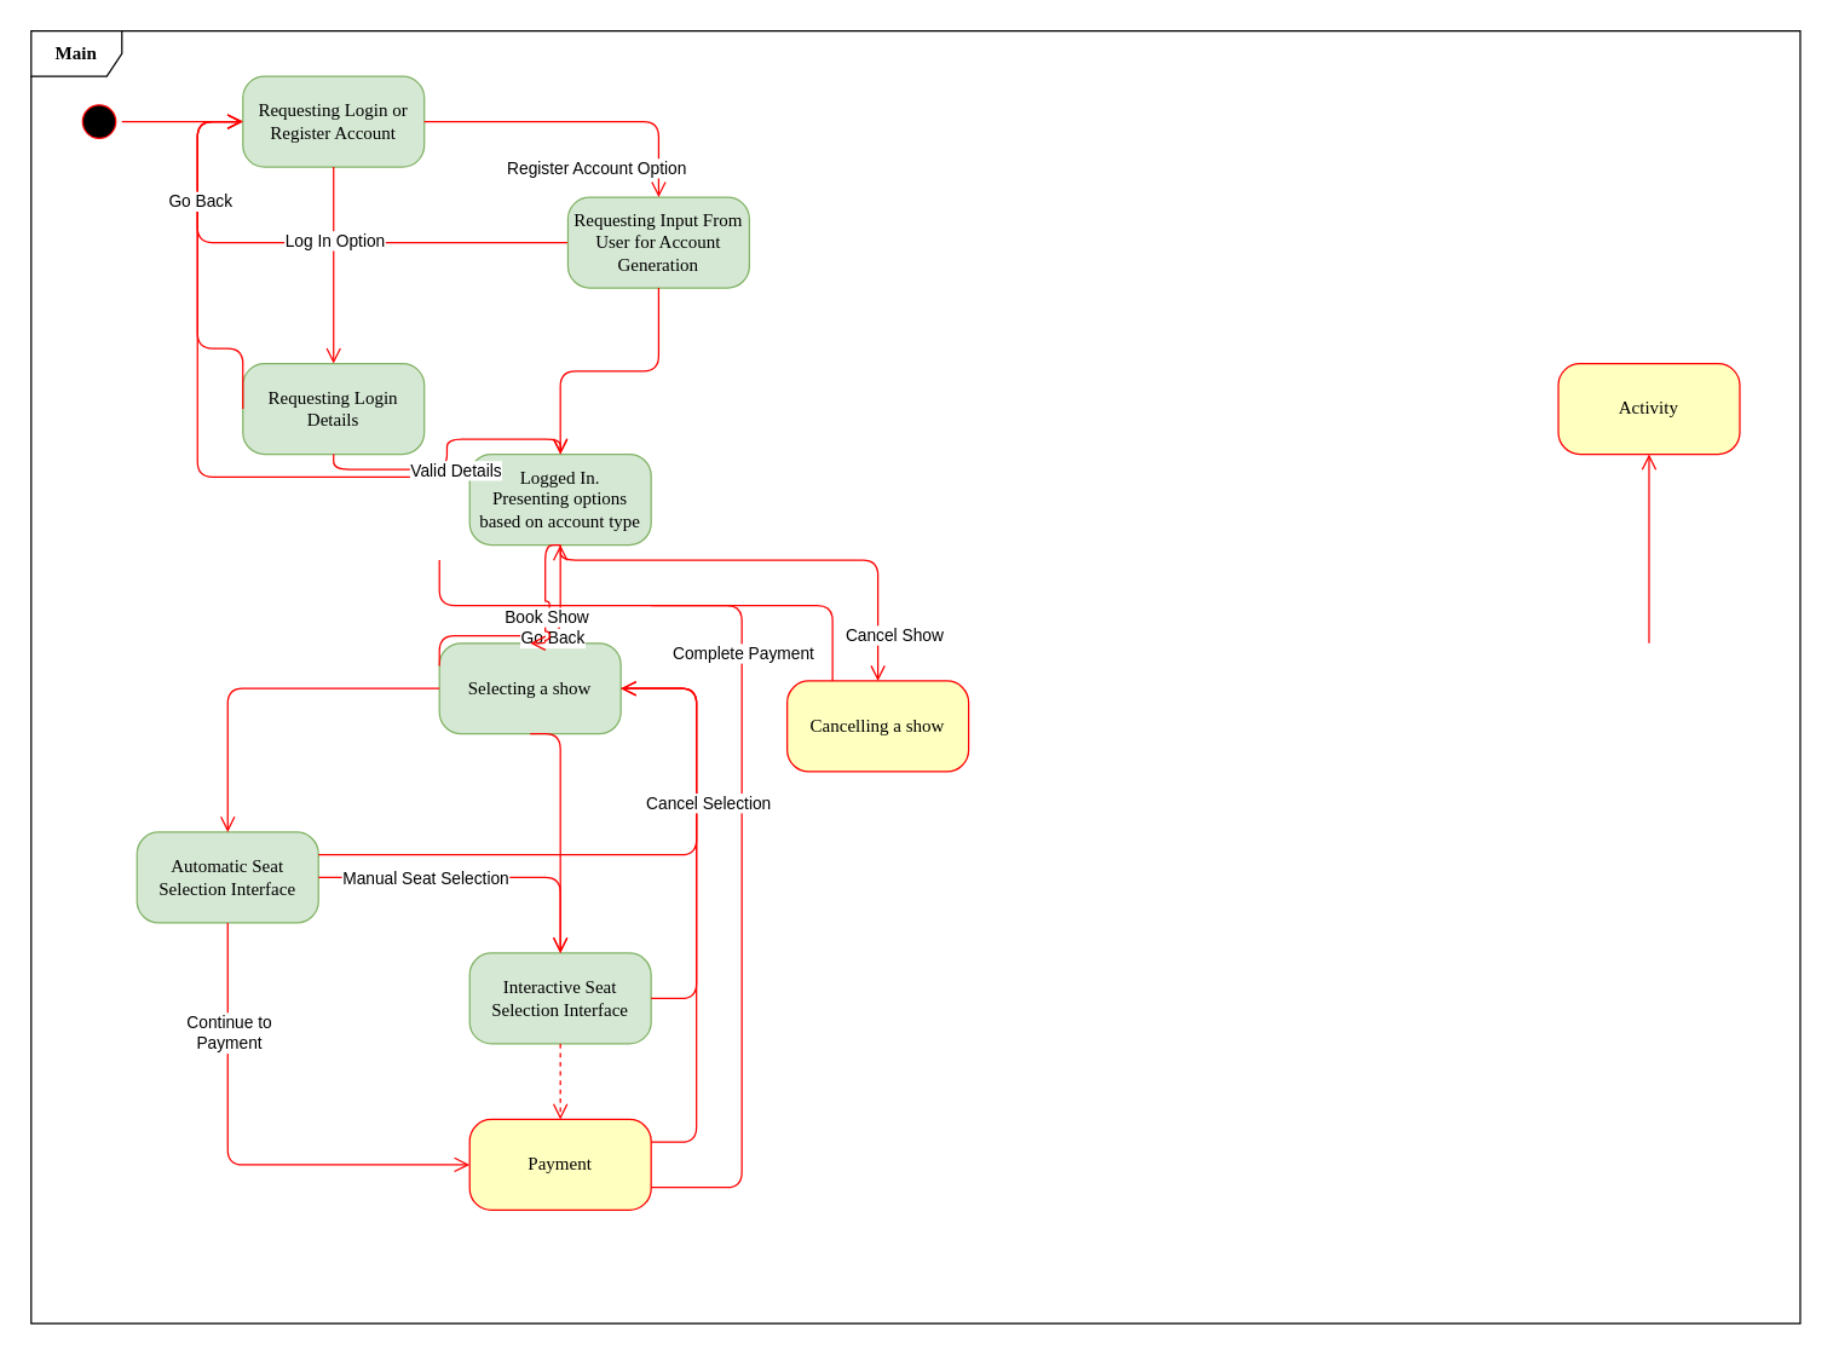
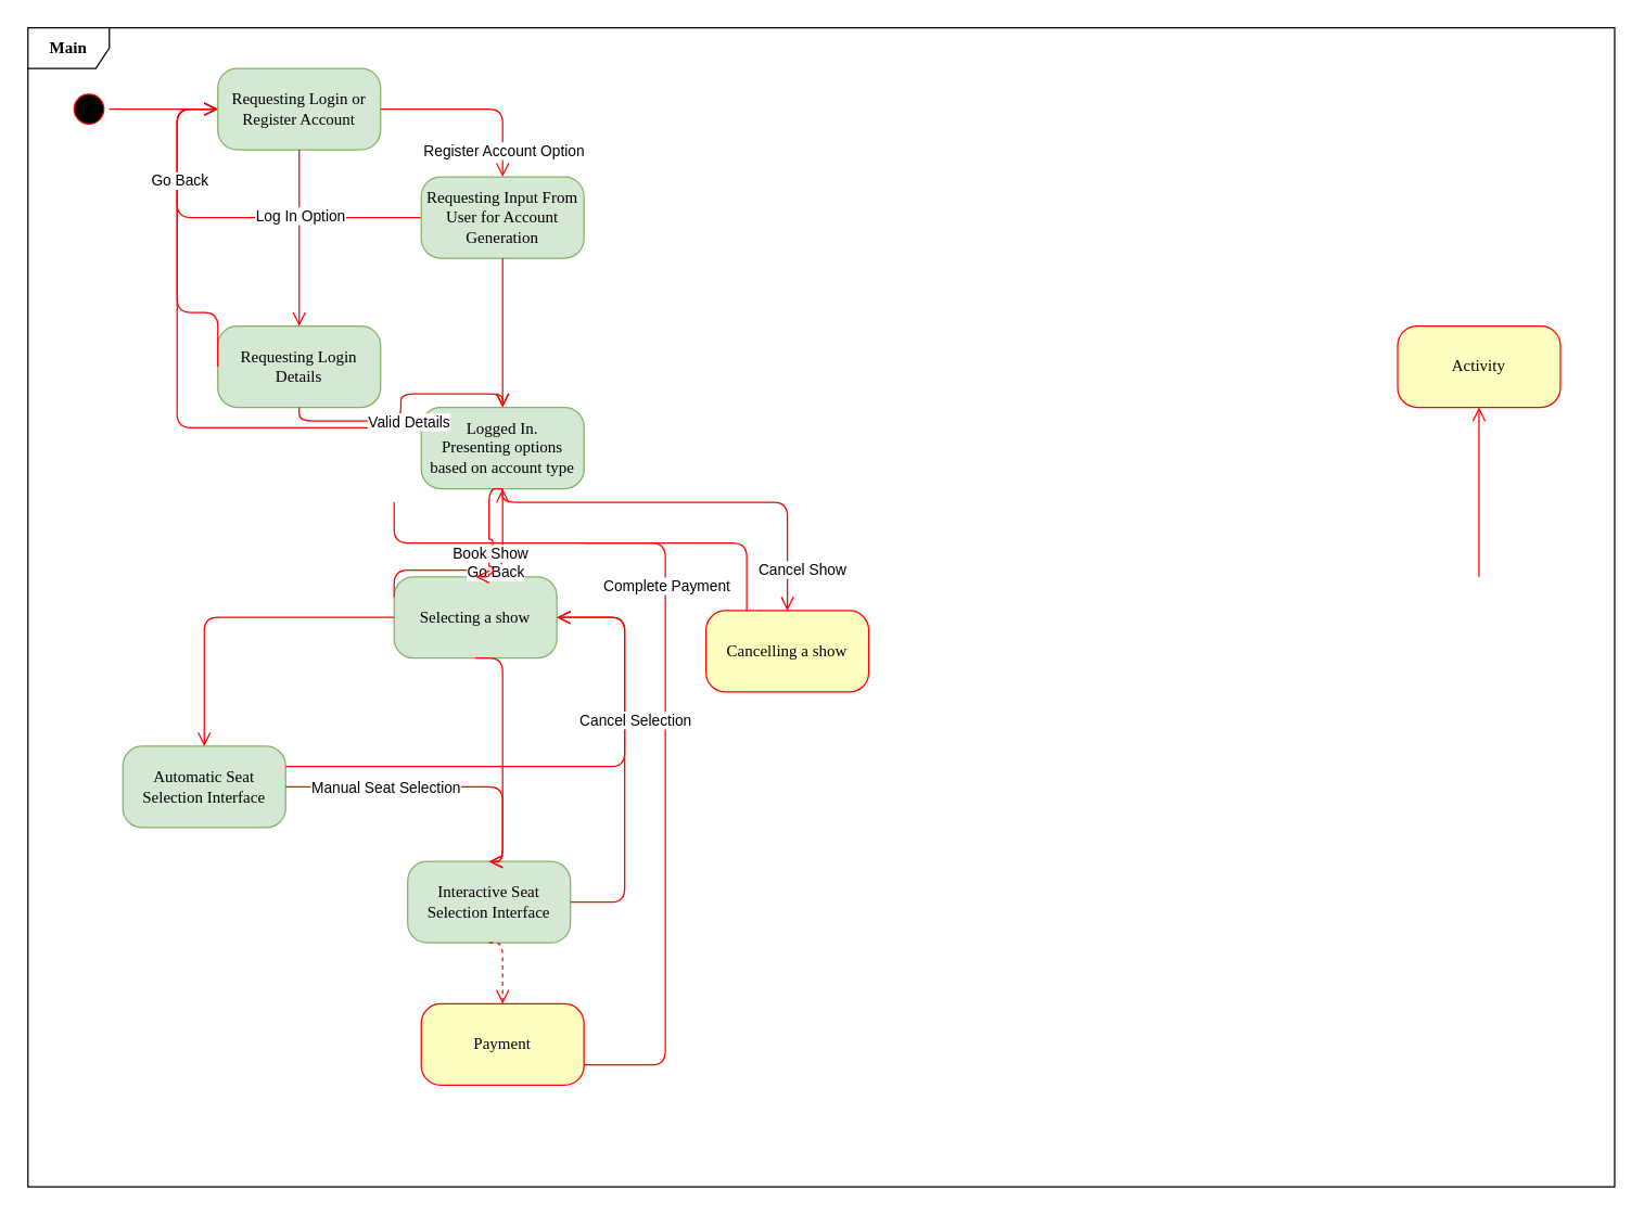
  <mxCell id="0" />
  <mxCell id="1" parent="0" />
  <mxCell id="2" value="Main" style="shape=umlFrame;whiteSpace=wrap;html=1;rounded=1;shadow=0;comic=0;labelBackgroundColor=none;strokeWidth=1;fontFamily=Verdana;fontSize=12;align=center;fontStyle=1" parent="1" vertex="1"><mxGeometry x="20" y="20" width="1170" height="855" as="geometry" /></mxCell>
- <mxCell id="3" style="edgeStyle=elbowEdgeStyle;html=1;labelBackgroundColor=none;endArrow=none;endSize=8;strokeColor=#ff0000;fontFamily=Verdana;fontSize=12;align=left;exitX=1;exitY=0.25;exitDx=0;exitDy=0;endFill=0;entryX=1;entryY=0.5;entryDx=0;entryDy=0;" parent="1" source="28" target="22" edge="1"><mxGeometry relative="1" as="geometry"><mxPoint x="440" y="795" as="sourcePoint" /><mxPoint x="460" y="630" as="targetPoint" /><Array as="points"><mxPoint x="460" y="670" /></Array></mxGeometry></mxCell>
  <mxCell id="4" style="edgeStyle=orthogonalEdgeStyle;html=1;labelBackgroundColor=none;endArrow=open;endSize=8;strokeColor=#ff0000;fontFamily=Verdana;fontSize=12;align=left;entryX=0;entryY=0.5;entryDx=0;entryDy=0;exitX=0;exitY=0.25;exitDx=0;exitDy=0;" parent="1" source="18" target="9" edge="1"><mxGeometry relative="1" as="geometry"><mxPoint x="310" y="330" as="sourcePoint" /><mxPoint x="380" y="310" as="targetPoint" /><Array as="points"><mxPoint x="130" y="315" /><mxPoint x="130" y="80" /></Array></mxGeometry></mxCell>
  <mxCell id="5" style="edgeStyle=elbowEdgeStyle;html=1;labelBackgroundColor=none;endArrow=none;endSize=8;strokeColor=#ff0000;fontFamily=Verdana;fontSize=12;align=left;entryX=0.25;entryY=0;entryDx=0;entryDy=0;elbow=vertical;endFill=0;" parent="1" target="38" edge="1"><mxGeometry relative="1" as="geometry"><mxPoint x="290" y="370" as="sourcePoint" /><mxPoint x="470" y="480" as="targetPoint" /><Array as="points"><mxPoint x="420" y="400" /></Array></mxGeometry></mxCell>
  <mxCell id="6" style="edgeStyle=orthogonalEdgeStyle;html=1;labelBackgroundColor=none;endArrow=open;endSize=8;strokeColor=#ff0000;fontFamily=Verdana;fontSize=12;align=left;exitX=0;exitY=0.5;exitDx=0;exitDy=0;entryX=0;entryY=0.5;entryDx=0;entryDy=0;" parent="1" source="10" target="9" edge="1"><mxGeometry relative="1" as="geometry"><mxPoint x="290" y="90" as="sourcePoint" /><mxPoint x="380" y="210" as="targetPoint" /><Array as="points"><mxPoint x="130" y="160" /><mxPoint x="130" y="80" /></Array></mxGeometry></mxCell>
  <mxCell id="7" value="" style="ellipse;html=1;shape=startState;fillColor=#000000;strokeColor=#ff0000;rounded=1;shadow=0;comic=0;labelBackgroundColor=none;fontFamily=Verdana;fontSize=12;fontColor=#000000;align=center;direction=south;" parent="1" vertex="1"><mxGeometry x="50" y="65" width="30" height="30" as="geometry" /></mxCell>
  <mxCell id="8" value="Requesting Login Details" style="rounded=1;whiteSpace=wrap;html=1;arcSize=24;fillColor=#d5e8d4;strokeColor=#82b366;shadow=0;comic=0;labelBackgroundColor=none;fontFamily=Verdana;fontSize=12;align=center;" parent="1" vertex="1"><mxGeometry x="160" y="240" width="120" height="60" as="geometry" /></mxCell>
  <mxCell id="9" value="Requesting Login or Register Account" style="rounded=1;whiteSpace=wrap;html=1;arcSize=24;fillColor=#d5e8d4;strokeColor=#82b366;shadow=0;comic=0;labelBackgroundColor=none;fontFamily=Verdana;fontSize=12;align=center;" parent="1" vertex="1"><mxGeometry x="160" y="50" width="120" height="60" as="geometry" /></mxCell>
- <mxCell id="10" value="Requesting Input From User for Account Generation" style="rounded=1;whiteSpace=wrap;html=1;arcSize=24;fillColor=#d5e8d4;strokeColor=#82b366;shadow=0;comic=0;labelBackgroundColor=none;fontFamily=Verdana;fontSize=12;align=center;" parent="1" vertex="1"><mxGeometry x="375" y="130" width="120" height="60" as="geometry" /></mxCell>
+ <mxCell id="10" value="Requesting Input From User for Account Generation" style="rounded=1;whiteSpace=wrap;html=1;arcSize=24;fillColor=#d5e8d4;strokeColor=#82b366;shadow=0;comic=0;labelBackgroundColor=none;fontFamily=Verdana;fontSize=12;align=center;" parent="1" vertex="1"><mxGeometry x="310" y="130" width="120" height="60" as="geometry" /></mxCell>
  <mxCell id="11" value="Activity" style="rounded=1;whiteSpace=wrap;html=1;arcSize=24;fillColor=#ffffc0;strokeColor=#ff0000;shadow=0;comic=0;labelBackgroundColor=none;fontFamily=Verdana;fontSize=12;fontColor=#000000;align=center;" parent="1" vertex="1"><mxGeometry x="1030" y="240" width="120" height="60" as="geometry" /></mxCell>
  <mxCell id="12" style="edgeStyle=elbowEdgeStyle;html=1;labelBackgroundColor=none;endArrow=open;endSize=8;strokeColor=#ff0000;fontFamily=Verdana;fontSize=12;align=left;" parent="1" target="11" edge="1"><mxGeometry relative="1" as="geometry"><mxPoint x="1090" y="425" as="sourcePoint" /></mxGeometry></mxCell>
  <mxCell id="13" style="edgeStyle=orthogonalEdgeStyle;html=1;labelBackgroundColor=none;endArrow=open;endSize=8;strokeColor=#ff0000;fontFamily=Verdana;fontSize=12;align=left;" parent="1" source="7" target="9" edge="1"><mxGeometry relative="1" as="geometry" /></mxCell>
  <mxCell id="14" style="edgeStyle=orthogonalEdgeStyle;html=1;labelBackgroundColor=none;endArrow=open;endSize=8;strokeColor=#ff0000;fontFamily=Verdana;fontSize=12;align=left;exitX=1;exitY=0.5;exitDx=0;exitDy=0;entryX=0.5;entryY=0;entryDx=0;entryDy=0;" parent="1" source="9" target="10" edge="1"><mxGeometry relative="1" as="geometry"><mxPoint x="100" y="100" as="sourcePoint" /><mxPoint x="180" y="100" as="targetPoint" /></mxGeometry></mxCell>
  <mxCell id="15" value="Register Account Option" style="edgeLabel;html=1;align=center;verticalAlign=middle;resizable=0;points=[];" parent="14" vertex="1" connectable="0"><mxGeometry x="-0.275" y="3" relative="1" as="geometry"><mxPoint x="39" y="33" as="offset" /></mxGeometry></mxCell>
  <mxCell id="16" style="edgeStyle=orthogonalEdgeStyle;html=1;labelBackgroundColor=none;endArrow=open;endSize=8;strokeColor=#ff0000;fontFamily=Verdana;fontSize=12;align=left;exitX=0;exitY=0.5;exitDx=0;exitDy=0;entryX=0;entryY=0.5;entryDx=0;entryDy=0;" parent="1" source="8" target="9" edge="1"><mxGeometry relative="1" as="geometry"><mxPoint x="230" y="120" as="sourcePoint" /><mxPoint x="230" y="210" as="targetPoint" /><Array as="points"><mxPoint x="130" y="230" /><mxPoint x="130" y="80" /></Array></mxGeometry></mxCell>
  <mxCell id="17" value="Go Back" style="edgeLabel;html=1;align=center;verticalAlign=middle;resizable=0;points=[];" parent="16" vertex="1" connectable="0"><mxGeometry x="-0.111" y="-1" relative="1" as="geometry"><mxPoint y="-57" as="offset" /></mxGeometry></mxCell>
  <mxCell id="18" value="Logged In.&lt;div&gt;Presenting options based on account type&lt;/div&gt;" style="rounded=1;whiteSpace=wrap;html=1;arcSize=24;fillColor=#d5e8d4;strokeColor=#82b366;shadow=0;comic=0;labelBackgroundColor=none;fontFamily=Verdana;fontSize=12;align=center;" parent="1" vertex="1"><mxGeometry x="310" y="300" width="120" height="60" as="geometry" /></mxCell>
  <mxCell id="19" style="edgeStyle=orthogonalEdgeStyle;html=1;labelBackgroundColor=none;endArrow=open;endSize=8;strokeColor=#ff0000;fontFamily=Verdana;fontSize=12;align=left;exitX=0.5;exitY=1;exitDx=0;exitDy=0;entryX=0.5;entryY=0;entryDx=0;entryDy=0;" parent="1" source="8" target="18" edge="1"><mxGeometry relative="1" as="geometry"><mxPoint x="230" y="120" as="sourcePoint" /><mxPoint x="230" y="210" as="targetPoint" /></mxGeometry></mxCell>
  <mxCell id="20" value="Valid Details" style="edgeLabel;html=1;align=center;verticalAlign=middle;resizable=0;points=[];" parent="19" vertex="1" connectable="0"><mxGeometry x="-0.111" y="-1" relative="1" as="geometry"><mxPoint x="6" y="-1" as="offset" /></mxGeometry></mxCell>
  <mxCell id="21" style="edgeStyle=orthogonalEdgeStyle;html=1;labelBackgroundColor=none;endArrow=open;endSize=8;strokeColor=#ff0000;fontFamily=Verdana;fontSize=12;align=left;exitX=0.5;exitY=1;exitDx=0;exitDy=0;entryX=0.5;entryY=0;entryDx=0;entryDy=0;" parent="1" source="10" target="18" edge="1"><mxGeometry relative="1" as="geometry"><mxPoint x="230" y="270" as="sourcePoint" /><mxPoint x="370" y="310" as="targetPoint" /></mxGeometry></mxCell>
  <mxCell id="22" value="Selecting a show" style="rounded=1;whiteSpace=wrap;html=1;arcSize=24;fillColor=#d5e8d4;strokeColor=#82b366;shadow=0;comic=0;labelBackgroundColor=none;fontFamily=Verdana;fontSize=12;align=center;" parent="1" vertex="1"><mxGeometry x="290" y="425" width="120" height="60" as="geometry" /></mxCell>
  <mxCell id="23" value="Automatic Seat Selection Interface" style="rounded=1;whiteSpace=wrap;html=1;arcSize=24;fillColor=#d5e8d4;strokeColor=#82b366;shadow=0;comic=0;labelBackgroundColor=none;fontFamily=Verdana;fontSize=12;align=center;" parent="1" vertex="1"><mxGeometry x="90" y="550" width="120" height="60" as="geometry" /></mxCell>
- <mxCell id="24" value="Interactive Seat Selection Interface" style="rounded=1;whiteSpace=wrap;html=1;arcSize=24;fillColor=#d5e8d4;strokeColor=#82b366;shadow=0;comic=0;labelBackgroundColor=none;fontFamily=Verdana;fontSize=12;align=center;" parent="1" vertex="1"><mxGeometry x="310" y="630" width="120" height="60" as="geometry" /></mxCell>
+ <mxCell id="24" value="Interactive Seat Selection Interface" style="rounded=1;whiteSpace=wrap;html=1;arcSize=24;fillColor=#d5e8d4;strokeColor=#82b366;shadow=0;comic=0;labelBackgroundColor=none;fontFamily=Verdana;fontSize=12;align=center;" parent="1" vertex="1"><mxGeometry x="300" y="635" width="120" height="60" as="geometry" /></mxCell>
  <mxCell id="25" style="edgeStyle=elbowEdgeStyle;html=1;labelBackgroundColor=none;endArrow=open;endSize=8;strokeColor=#ff0000;fontFamily=Verdana;fontSize=12;align=left;exitX=0;exitY=0.5;exitDx=0;exitDy=0;entryX=0.5;entryY=0;entryDx=0;entryDy=0;" parent="1" source="22" target="23" edge="1"><mxGeometry relative="1" as="geometry"><mxPoint x="380" y="370" as="sourcePoint" /><mxPoint x="380" y="460" as="targetPoint" /><Array as="points"><mxPoint x="150" y="530" /></Array></mxGeometry></mxCell>
  <mxCell id="26" style="edgeStyle=elbowEdgeStyle;html=1;labelBackgroundColor=none;endArrow=open;endSize=8;strokeColor=#ff0000;fontFamily=Verdana;fontSize=12;align=left;exitX=1;exitY=0.5;exitDx=0;exitDy=0;entryX=0.5;entryY=0;entryDx=0;entryDy=0;" parent="1" source="23" target="24" edge="1"><mxGeometry relative="1" as="geometry"><mxPoint x="330" y="500" as="sourcePoint" /><mxPoint x="230" y="570" as="targetPoint" /><Array as="points"><mxPoint x="370" y="610" /></Array></mxGeometry></mxCell>
  <mxCell id="27" value="Manual Seat Selection" style="edgeLabel;html=1;align=center;verticalAlign=middle;resizable=0;points=[];" parent="26" vertex="1" connectable="0"><mxGeometry x="-0.613" y="2" relative="1" as="geometry"><mxPoint x="29" y="2" as="offset" /></mxGeometry></mxCell>
  <mxCell id="28" value="Payment" style="rounded=1;whiteSpace=wrap;html=1;arcSize=24;fillColor=#ffffc0;strokeColor=#ff0000;shadow=0;comic=0;labelBackgroundColor=none;fontFamily=Verdana;fontSize=12;fontColor=#000000;align=center;" parent="1" vertex="1"><mxGeometry x="310" y="740" width="120" height="60" as="geometry" /></mxCell>
  <mxCell id="29" style="edgeStyle=elbowEdgeStyle;html=1;labelBackgroundColor=none;endArrow=open;endSize=8;strokeColor=#ff0000;fontFamily=Verdana;fontSize=12;align=left;exitX=0.5;exitY=1;exitDx=0;exitDy=0;entryX=0.5;entryY=0;entryDx=0;entryDy=0;dashed=1;" parent="1" source="24" target="28" edge="1"><mxGeometry relative="1" as="geometry"><mxPoint x="450" y="690" as="sourcePoint" /><mxPoint x="450" y="740" as="targetPoint" /><Array as="points"><mxPoint x="370" y="720" /></Array></mxGeometry></mxCell>
  <mxCell id="30" style="edgeStyle=elbowEdgeStyle;html=1;labelBackgroundColor=none;endArrow=none;endSize=8;strokeColor=#ff0000;fontFamily=Verdana;fontSize=12;align=left;exitX=1;exitY=0.75;exitDx=0;exitDy=0;endFill=0;" parent="1" source="28" edge="1"><mxGeometry relative="1" as="geometry"><mxPoint x="290" y="600" as="sourcePoint" /><mxPoint x="430" y="400" as="targetPoint" /><Array as="points"><mxPoint x="490" y="620" /></Array></mxGeometry></mxCell>
  <mxCell id="31" value="Complete Payment" style="edgeLabel;html=1;align=center;verticalAlign=middle;resizable=0;points=[];" parent="30" vertex="1" connectable="0"><mxGeometry x="-0.325" relative="1" as="geometry"><mxPoint y="-244" as="offset" /></mxGeometry></mxCell>
  <mxCell id="32" style="edgeStyle=elbowEdgeStyle;html=1;labelBackgroundColor=none;endArrow=open;endSize=8;strokeColor=#ff0000;fontFamily=Verdana;fontSize=12;align=left;exitX=0.5;exitY=1;exitDx=0;exitDy=0;entryX=0.5;entryY=0;entryDx=0;entryDy=0;jumpStyle=arc;" parent="1" source="22" target="24" edge="1"><mxGeometry relative="1" as="geometry"><mxPoint x="320" y="490" as="sourcePoint" /><mxPoint x="220" y="560" as="targetPoint" /><Array as="points"><mxPoint x="370" y="530" /></Array></mxGeometry></mxCell>
  <mxCell id="33" style="edgeStyle=elbowEdgeStyle;html=1;labelBackgroundColor=none;endArrow=open;endSize=8;strokeColor=#ff0000;fontFamily=Verdana;fontSize=12;align=left;exitX=1;exitY=0.5;exitDx=0;exitDy=0;entryX=1;entryY=0.5;entryDx=0;entryDy=0;" parent="1" source="24" target="22" edge="1"><mxGeometry relative="1" as="geometry"><mxPoint x="310" y="620" as="sourcePoint" /><mxPoint x="410" y="670" as="targetPoint" /><Array as="points"><mxPoint x="460" y="570" /></Array></mxGeometry></mxCell>
  <mxCell id="34" style="edgeStyle=orthogonalEdgeStyle;html=1;labelBackgroundColor=none;endArrow=open;endSize=8;strokeColor=#ff0000;fontFamily=Verdana;fontSize=12;align=left;exitX=0.5;exitY=1;exitDx=0;exitDy=0;entryX=0.5;entryY=0;entryDx=0;entryDy=0;jumpStyle=arc;" parent="1" source="9" target="8" edge="1"><mxGeometry relative="1" as="geometry"><mxPoint x="90" y="90" as="sourcePoint" /><mxPoint x="170" y="90" as="targetPoint" /></mxGeometry></mxCell>
  <mxCell id="35" value="Log In Option" style="edgeLabel;html=1;align=center;verticalAlign=middle;resizable=0;points=[];" parent="34" vertex="1" connectable="0"><mxGeometry x="-0.111" y="-1" relative="1" as="geometry"><mxPoint x="1" y="-10" as="offset" /></mxGeometry></mxCell>
  <mxCell id="36" style="edgeStyle=elbowEdgeStyle;html=1;labelBackgroundColor=none;endArrow=open;endSize=8;strokeColor=#ff0000;fontFamily=Verdana;fontSize=12;align=left;exitX=0;exitY=0.25;exitDx=0;exitDy=0;elbow=vertical;" parent="1" source="22" target="18" edge="1"><mxGeometry relative="1" as="geometry"><mxPoint x="380" y="370" as="sourcePoint" /><mxPoint x="380" y="460" as="targetPoint" /><Array as="points"><mxPoint x="290" y="420" /></Array></mxGeometry></mxCell>
  <mxCell id="37" value="Go Back" style="edgeLabel;html=1;align=center;verticalAlign=middle;resizable=0;points=[];" parent="36" vertex="1" connectable="0"><mxGeometry x="0.178" y="-1" relative="1" as="geometry"><mxPoint as="offset" /></mxGeometry></mxCell>
  <mxCell id="38" value="Cancelling a show" style="rounded=1;whiteSpace=wrap;html=1;arcSize=24;fillColor=#ffffc0;strokeColor=#ff0000;shadow=0;comic=0;labelBackgroundColor=none;fontFamily=Verdana;fontSize=12;fontColor=#000000;align=center;" parent="1" vertex="1"><mxGeometry x="520" y="450" width="120" height="60" as="geometry" /></mxCell>
  <mxCell id="39" style="edgeStyle=elbowEdgeStyle;html=1;labelBackgroundColor=none;endArrow=open;endSize=8;strokeColor=#ff0000;fontFamily=Verdana;fontSize=12;align=left;exitX=0.5;exitY=1;exitDx=0;exitDy=0;entryX=0.5;entryY=0;entryDx=0;entryDy=0;elbow=vertical;" parent="1" source="18" target="38" edge="1"><mxGeometry relative="1" as="geometry"><mxPoint x="380" y="370" as="sourcePoint" /><mxPoint x="380" y="460" as="targetPoint" /><Array as="points"><mxPoint x="480" y="370" /></Array></mxGeometry></mxCell>
  <mxCell id="40" value="Cancel Show" style="edgeLabel;html=1;align=center;verticalAlign=middle;resizable=0;points=[];" parent="39" vertex="1" connectable="0"><mxGeometry x="0.769" y="-2" relative="1" as="geometry"><mxPoint x="12" y="4" as="offset" /></mxGeometry></mxCell>
  <mxCell id="41" style="edgeStyle=elbowEdgeStyle;html=1;labelBackgroundColor=none;endArrow=open;endSize=8;strokeColor=#ff0000;fontFamily=Verdana;fontSize=12;align=left;exitX=0.5;exitY=1;exitDx=0;exitDy=0;entryX=0.5;entryY=0;entryDx=0;entryDy=0;jumpStyle=arc;" parent="1" source="18" target="22" edge="1"><mxGeometry relative="1" as="geometry"><mxPoint x="780" y="435" as="sourcePoint" /><mxPoint x="780" y="310" as="targetPoint" /></mxGeometry></mxCell>
  <mxCell id="42" value="Book Show" style="edgeLabel;html=1;align=center;verticalAlign=middle;resizable=0;points=[];" parent="41" vertex="1" connectable="0"><mxGeometry x="0.267" relative="1" as="geometry"><mxPoint y="3" as="offset" /></mxGeometry></mxCell>
- <mxCell id="43" style="edgeStyle=elbowEdgeStyle;html=1;labelBackgroundColor=none;endArrow=open;endSize=8;strokeColor=#ff0000;fontFamily=Verdana;fontSize=12;align=left;exitX=0.5;exitY=1;exitDx=0;exitDy=0;entryX=0;entryY=0.5;entryDx=0;entryDy=0;" parent="1" source="23" target="28" edge="1"><mxGeometry relative="1" as="geometry"><mxPoint x="320" y="490" as="sourcePoint" /><mxPoint x="160" y="560" as="targetPoint" /><Array as="points"><mxPoint x="150" y="760" /></Array></mxGeometry></mxCell>
- <mxCell id="44" value="Continue to&lt;div&gt;Payment&lt;/div&gt;" style="edgeLabel;html=1;align=center;verticalAlign=middle;resizable=0;points=[];" parent="43" vertex="1" connectable="0"><mxGeometry x="-0.553" relative="1" as="geometry"><mxPoint as="offset" /></mxGeometry></mxCell>
  <mxCell id="45" style="edgeStyle=elbowEdgeStyle;html=1;labelBackgroundColor=none;endArrow=open;endSize=8;strokeColor=#ff0000;fontFamily=Verdana;fontSize=12;align=left;exitX=1;exitY=0.25;exitDx=0;exitDy=0;entryX=1;entryY=0.5;entryDx=0;entryDy=0;elbow=horizontal;" parent="1" source="23" target="22" edge="1"><mxGeometry relative="1" as="geometry"><mxPoint x="300" y="610" as="sourcePoint" /><mxPoint x="400" y="660" as="targetPoint" /><Array as="points"><mxPoint x="460" y="520" /></Array></mxGeometry></mxCell>
  <mxCell id="46" value="Cancel Selection" style="edgeLabel;html=1;align=center;verticalAlign=middle;resizable=0;points=[];" parent="45" vertex="1" connectable="0"><mxGeometry x="0.187" y="1" relative="1" as="geometry"><mxPoint x="14" y="-34" as="offset" /></mxGeometry></mxCell>
